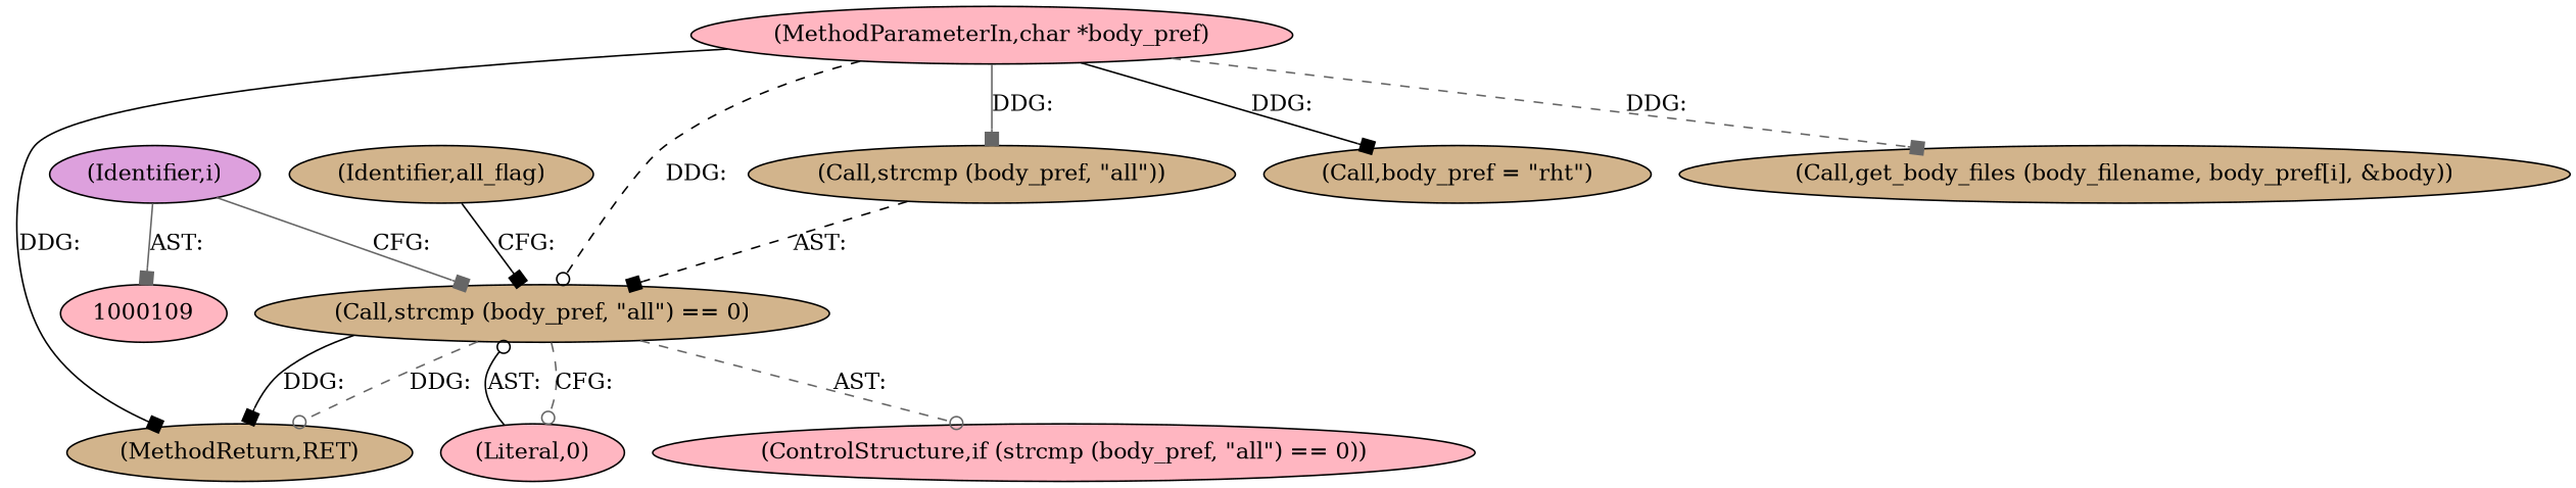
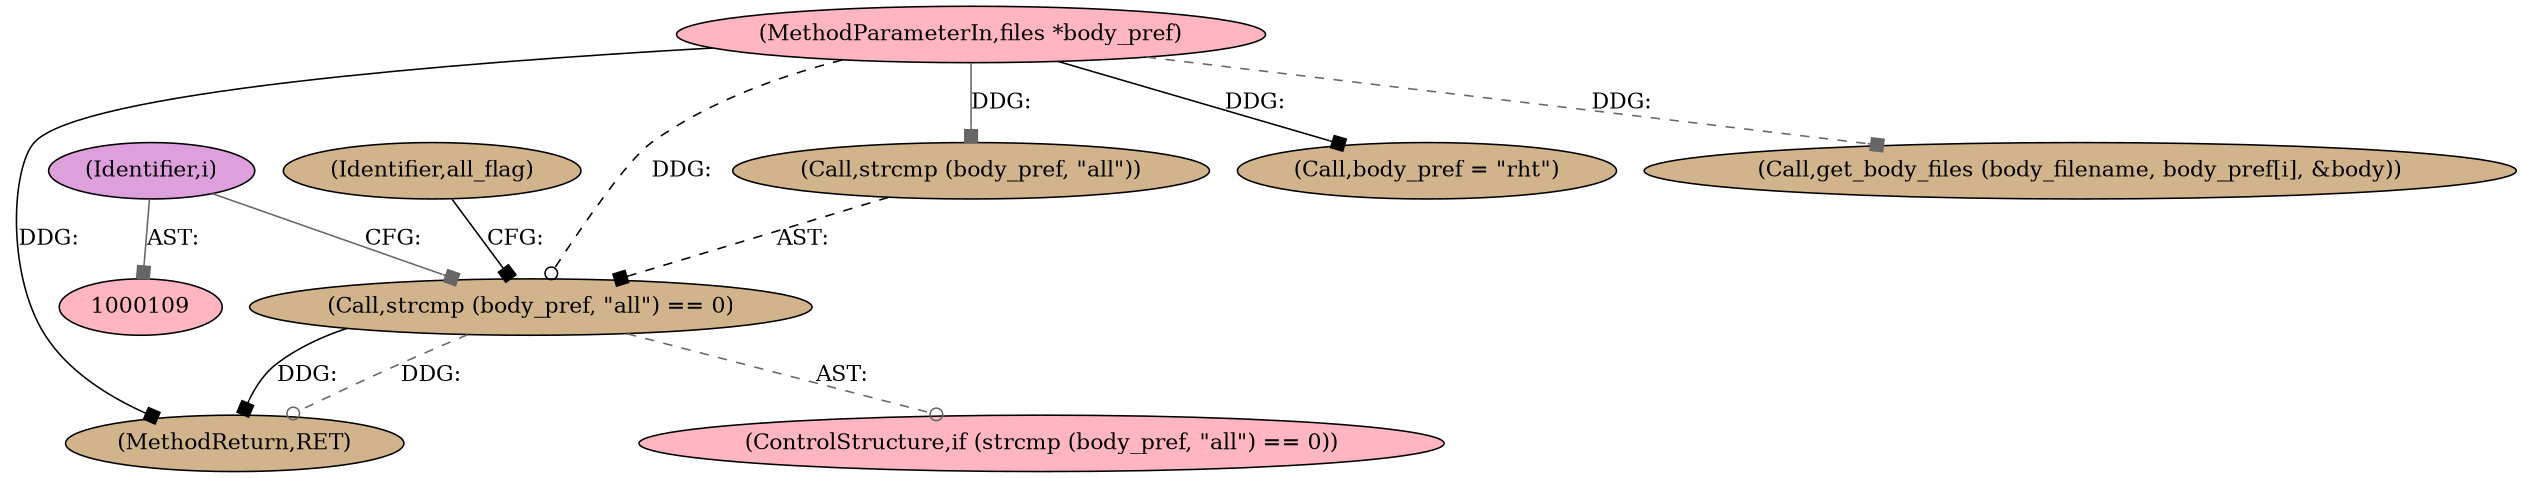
  digraph {
    node [fillcolor=tan style=filled]
    edge [arrowhead=box color=gray40 style=solid]
    n1 [label="(Call,strcmp (body_pref, \"all\") == 0)"]
    n2 [fillcolor=lightpink label="(ControlStructure,if (strcmp (body_pref, \"all\") == 0))"]
-   n3 [fillcolor=lightpink label="(Literal,0)"]
    n4 [label="(MethodReturn,RET)"]
-   n5 [fillcolor=lightpink label="(MethodParameterIn,char *body_pref)"]
+   n5 [fillcolor=lightpink label="(MethodParameterIn,files *body_pref)"]
    n6 [label="(Call,body_pref = \"rht\")"]
    n7 [label="(Call,get_body_files (body_filename, body_pref[i], &body))"]
    n8 [label="(Call,strcmp (body_pref, \"all\"))"]
    1000109 [fillcolor=lightpink]
    n10 [fillcolor=plum label="(Identifier,i)"]
    n11 [label="(Identifier,all_flag)"]
    n1 -> n2 [arrowhead=odot label="AST: " style=dashed]
-   n1 -> n3 [arrowhead=odot label="CFG: " style=dashed]
    n1 -> n4 [arrowhead=odot label="DDG: " style=dashed]
    n1 -> n4 [color=black label="DDG: "]
-   n3 -> n1 [arrowhead=odot color=black label="AST: "]
    n5 -> n1 [arrowhead=odot color=black label="DDG: " style=dashed]
    n5 -> n4 [color=black label="DDG: "]
    n5 -> n6 [color=black label="DDG: "]
    n5 -> n7 [label="DDG: " style=dashed]
    n5 -> n8 [label="DDG: "]
    n8 -> n1 [color=black label="AST: " style=dashed]
    n10 -> n1 [label="CFG: "]
    n10 -> 1000109 [label="AST: "]
    n11 -> n1 [color=black label="CFG: "]
  }
